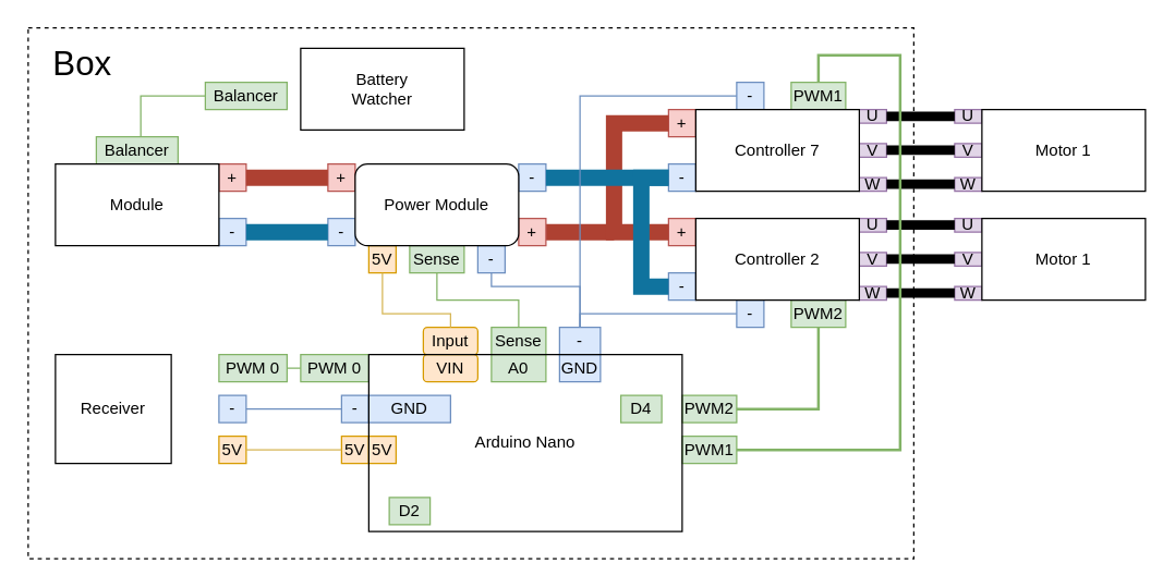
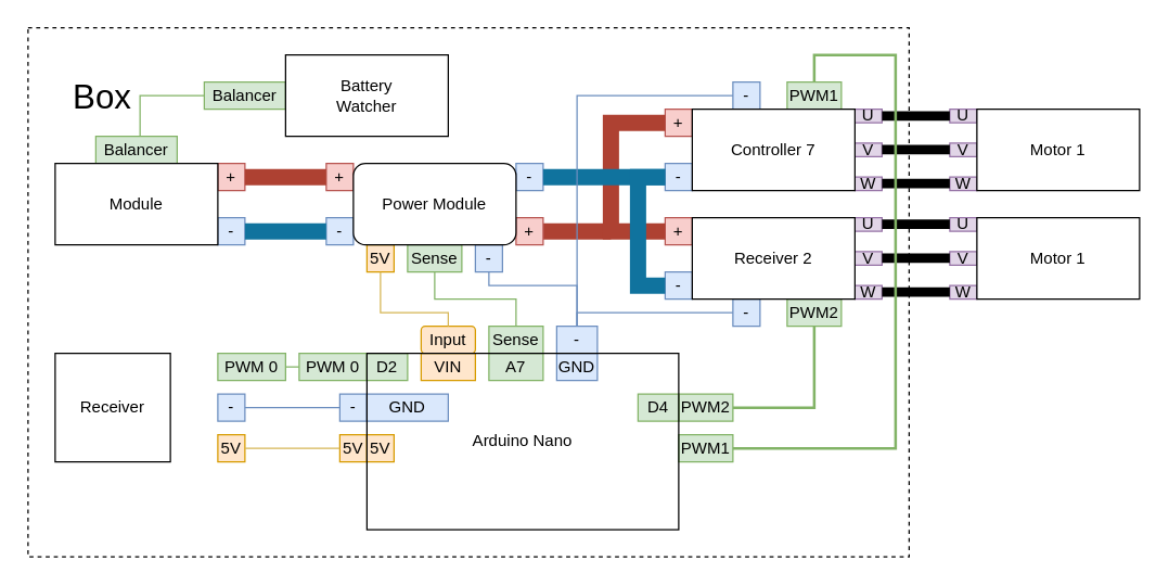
  <mxCell id="0" />
  <mxCell id="1" parent="0" />
  <mxCell id="2" value="" style="rounded=0;whiteSpace=wrap;html=1;dashed=1;" vertex="1" parent="1"><mxGeometry x="20" y="20" width="650" height="390" as="geometry" /></mxCell>
  <mxCell id="3" value="" style="endArrow=none;html=1;rounded=0;exitX=1;exitY=0.5;exitDx=0;exitDy=0;endSize=19;startSize=19;strokeWidth=12;fillColor=#fad9d5;strokeColor=#ae4132;" edge="1" parent="1"><mxGeometry width="50" height="50" relative="1" as="geometry"><mxPoint x="400" y="170" as="sourcePoint" /><mxPoint x="450" y="170" as="targetPoint" /></mxGeometry></mxCell>
  <mxCell id="4" value="+" style="rounded=0;whiteSpace=wrap;html=1;fillColor=#f8cecc;strokeColor=#b85450;" vertex="1" parent="1"><mxGeometry x="160" y="120" width="20" height="20" as="geometry" /></mxCell>
  <mxCell id="5" value="-" style="rounded=0;whiteSpace=wrap;html=1;fillColor=#dae8fc;strokeColor=#6c8ebf;" vertex="1" parent="1"><mxGeometry x="160" y="160" width="20" height="20" as="geometry" /></mxCell>
  <mxCell id="6" value="+" style="rounded=0;whiteSpace=wrap;html=1;fillColor=#f8cecc;strokeColor=#b85450;" vertex="1" parent="1"><mxGeometry x="240" y="120" width="20" height="20" as="geometry" /></mxCell>
  <mxCell id="7" value="-" style="rounded=0;whiteSpace=wrap;html=1;fillColor=#dae8fc;strokeColor=#6c8ebf;" vertex="1" parent="1"><mxGeometry x="240" y="160" width="20" height="20" as="geometry" /></mxCell>
  <mxCell id="8" value="+" style="rounded=0;whiteSpace=wrap;html=1;fillColor=#f8cecc;strokeColor=#b85450;" vertex="1" parent="1"><mxGeometry x="380" y="160" width="20" height="20" as="geometry" /></mxCell>
  <mxCell id="9" value="-" style="rounded=0;whiteSpace=wrap;html=1;fillColor=#dae8fc;strokeColor=#6c8ebf;" vertex="1" parent="1"><mxGeometry x="380" y="120" width="20" height="20" as="geometry" /></mxCell>
  <mxCell id="10" value="5V" style="rounded=0;whiteSpace=wrap;html=1;fillColor=#ffe6cc;strokeColor=#d79b00;" vertex="1" parent="1"><mxGeometry x="270" y="180" width="20" height="20" as="geometry" /></mxCell>
  <mxCell id="11" value="Sense" style="rounded=0;whiteSpace=wrap;html=1;fillColor=#d5e8d4;strokeColor=#82b366;" vertex="1" parent="1"><mxGeometry x="300" y="180" width="40" height="20" as="geometry" /></mxCell>
  <mxCell id="12" value="-" style="rounded=0;whiteSpace=wrap;html=1;fillColor=#dae8fc;strokeColor=#6c8ebf;" vertex="1" parent="1"><mxGeometry x="350" y="180" width="20" height="20" as="geometry" /></mxCell>
  <mxCell id="13" value="+" style="rounded=0;whiteSpace=wrap;html=1;fillColor=#f8cecc;strokeColor=#b85450;" vertex="1" parent="1"><mxGeometry x="490" y="80" width="20" height="20" as="geometry" /></mxCell>
  <mxCell id="14" value="-" style="rounded=0;whiteSpace=wrap;html=1;fillColor=#dae8fc;strokeColor=#6c8ebf;" vertex="1" parent="1"><mxGeometry x="490" y="120" width="20" height="20" as="geometry" /></mxCell>
  <mxCell id="15" value="+" style="rounded=0;whiteSpace=wrap;html=1;fillColor=#f8cecc;strokeColor=#b85450;" vertex="1" parent="1"><mxGeometry x="490" y="160" width="20" height="20" as="geometry" /></mxCell>
  <mxCell id="16" value="-" style="rounded=0;whiteSpace=wrap;html=1;fillColor=#dae8fc;strokeColor=#6c8ebf;" vertex="1" parent="1"><mxGeometry x="490" y="200" width="20" height="20" as="geometry" /></mxCell>
  <mxCell id="17" value="U" style="rounded=0;whiteSpace=wrap;html=1;fillColor=#e1d5e7;strokeColor=#9673a6;" vertex="1" parent="1"><mxGeometry x="630" y="80" width="20" height="10" as="geometry" /></mxCell>
  <mxCell id="18" value="W" style="rounded=0;whiteSpace=wrap;html=1;fillColor=#e1d5e7;strokeColor=#9673a6;" vertex="1" parent="1"><mxGeometry x="630" y="130" width="20" height="10" as="geometry" /></mxCell>
  <mxCell id="19" value="V" style="rounded=0;whiteSpace=wrap;html=1;fillColor=#e1d5e7;strokeColor=#9673a6;" vertex="1" parent="1"><mxGeometry x="630" y="105" width="20" height="10" as="geometry" /></mxCell>
  <mxCell id="20" value="U" style="rounded=0;whiteSpace=wrap;html=1;fillColor=#e1d5e7;strokeColor=#9673a6;" vertex="1" parent="1"><mxGeometry x="700" y="80" width="20" height="10" as="geometry" /></mxCell>
  <mxCell id="21" value="W" style="rounded=0;whiteSpace=wrap;html=1;fillColor=#e1d5e7;strokeColor=#9673a6;" vertex="1" parent="1"><mxGeometry x="700" y="130" width="20" height="10" as="geometry" /></mxCell>
  <mxCell id="22" value="V" style="rounded=0;whiteSpace=wrap;html=1;fillColor=#e1d5e7;strokeColor=#9673a6;" vertex="1" parent="1"><mxGeometry x="700" y="105" width="20" height="10" as="geometry" /></mxCell>
  <mxCell id="23" value="U" style="rounded=0;whiteSpace=wrap;html=1;fillColor=#e1d5e7;strokeColor=#9673a6;" vertex="1" parent="1"><mxGeometry x="630" y="160" width="20" height="10" as="geometry" /></mxCell>
  <mxCell id="24" value="W" style="rounded=0;whiteSpace=wrap;html=1;fillColor=#e1d5e7;strokeColor=#9673a6;" vertex="1" parent="1"><mxGeometry x="630" y="210" width="20" height="10" as="geometry" /></mxCell>
  <mxCell id="25" value="V" style="rounded=0;whiteSpace=wrap;html=1;fillColor=#e1d5e7;strokeColor=#9673a6;" vertex="1" parent="1"><mxGeometry x="630" y="185" width="20" height="10" as="geometry" /></mxCell>
  <mxCell id="26" value="U" style="rounded=0;whiteSpace=wrap;html=1;fillColor=#e1d5e7;strokeColor=#9673a6;" vertex="1" parent="1"><mxGeometry x="700" y="160" width="20" height="10" as="geometry" /></mxCell>
  <mxCell id="27" value="W" style="rounded=0;whiteSpace=wrap;html=1;fillColor=#e1d5e7;strokeColor=#9673a6;" vertex="1" parent="1"><mxGeometry x="700" y="210" width="20" height="10" as="geometry" /></mxCell>
  <mxCell id="28" value="V" style="rounded=0;whiteSpace=wrap;html=1;fillColor=#e1d5e7;strokeColor=#9673a6;" vertex="1" parent="1"><mxGeometry x="700" y="185" width="20" height="10" as="geometry" /></mxCell>
  <mxCell id="29" value="PWM2" style="rounded=0;whiteSpace=wrap;html=1;fillColor=#d5e8d4;strokeColor=#82b366;" vertex="1" parent="1"><mxGeometry x="580" y="220" width="40" height="20" as="geometry" /></mxCell>
  <mxCell id="30" value="-" style="rounded=0;whiteSpace=wrap;html=1;fillColor=#dae8fc;strokeColor=#6c8ebf;" vertex="1" parent="1"><mxGeometry x="540" y="220" width="20" height="20" as="geometry" /></mxCell>
  <mxCell id="31" value="PWM1" style="rounded=0;whiteSpace=wrap;html=1;fillColor=#d5e8d4;strokeColor=#82b366;" vertex="1" parent="1"><mxGeometry x="580" y="60" width="40" height="20" as="geometry" /></mxCell>
  <mxCell id="32" value="-" style="rounded=0;whiteSpace=wrap;html=1;fillColor=#dae8fc;strokeColor=#6c8ebf;" vertex="1" parent="1"><mxGeometry x="540" y="60" width="20" height="20" as="geometry" /></mxCell>
  <mxCell id="33" value="5V" style="rounded=0;whiteSpace=wrap;html=1;fillColor=#ffe6cc;strokeColor=#d79b00;" vertex="1" parent="1"><mxGeometry x="160" y="320" width="20" height="20" as="geometry" /></mxCell>
  <mxCell id="34" value="PWM 0" style="rounded=0;whiteSpace=wrap;html=1;fillColor=#d5e8d4;strokeColor=#82b366;" vertex="1" parent="1"><mxGeometry x="160" y="260" width="50" height="20" as="geometry" /></mxCell>
  <mxCell id="35" value="-" style="rounded=0;whiteSpace=wrap;html=1;fillColor=#dae8fc;strokeColor=#6c8ebf;" vertex="1" parent="1"><mxGeometry x="160" y="290" width="20" height="20" as="geometry" /></mxCell>
  <mxCell id="36" value="PWM 0" style="rounded=0;whiteSpace=wrap;html=1;fillColor=#d5e8d4;strokeColor=#82b366;" vertex="1" parent="1"><mxGeometry x="220" y="260" width="50" height="20" as="geometry" /></mxCell>
  <mxCell id="37" value="-" style="rounded=0;whiteSpace=wrap;html=1;fillColor=#dae8fc;strokeColor=#6c8ebf;" vertex="1" parent="1"><mxGeometry x="250" y="290" width="20" height="20" as="geometry" /></mxCell>
  <mxCell id="38" value="5V" style="rounded=0;whiteSpace=wrap;html=1;fillColor=#ffe6cc;strokeColor=#d79b00;" vertex="1" parent="1"><mxGeometry x="250" y="320" width="20" height="20" as="geometry" /></mxCell>
  <mxCell id="39" value="Input" style="whiteSpace=wrap;html=1;fillColor=#ffe6cc;strokeColor=#d79b00;rounded=1;" vertex="1" parent="1"><mxGeometry x="310" y="240" width="40" height="20" as="geometry" /></mxCell>
  <mxCell id="40" value="Sense" style="rounded=0;whiteSpace=wrap;html=1;fillColor=#d5e8d4;strokeColor=#82b366;" vertex="1" parent="1"><mxGeometry x="360" y="240" width="40" height="20" as="geometry" /></mxCell>
  <mxCell id="41" value="-" style="rounded=0;whiteSpace=wrap;html=1;fillColor=#dae8fc;strokeColor=#6c8ebf;" vertex="1" parent="1"><mxGeometry x="410" y="240" width="30" height="20" as="geometry" /></mxCell>
  <mxCell id="42" value="PWM1" style="rounded=0;whiteSpace=wrap;html=1;fillColor=#d5e8d4;strokeColor=#82b366;" vertex="1" parent="1"><mxGeometry x="500" y="320" width="40" height="20" as="geometry" /></mxCell>
  <mxCell id="43" value="PWM2" style="rounded=0;whiteSpace=wrap;html=1;fillColor=#d5e8d4;strokeColor=#82b366;" vertex="1" parent="1"><mxGeometry x="500" y="290" width="40" height="20" as="geometry" /></mxCell>
  <mxCell id="44" value="GND" style="rounded=0;whiteSpace=wrap;html=1;fillColor=#dae8fc;strokeColor=#6c8ebf;" vertex="1" parent="1"><mxGeometry x="270" y="290" width="60" height="20" as="geometry" /></mxCell>
  <mxCell id="45" value="5V" style="rounded=0;whiteSpace=wrap;html=1;fillColor=#ffe6cc;strokeColor=#d79b00;" vertex="1" parent="1"><mxGeometry x="270" y="320" width="20" height="20" as="geometry" /></mxCell>
- <mxCell id="46" value="D2" style="rounded=0;whiteSpace=wrap;html=1;fillColor=#d5e8d4;strokeColor=#82b366;" vertex="1" parent="1"><mxGeometry x="285" y="365" width="30" height="20" as="geometry" /></mxCell>
- <mxCell id="47" value="VIN" style="whiteSpace=wrap;html=1;fillColor=#ffe6cc;strokeColor=#d79b00;rounded=1;" vertex="1" parent="1"><mxGeometry x="310" y="260" width="40" height="20" as="geometry" /></mxCell>
- <mxCell id="48" value="A0" style="rounded=0;whiteSpace=wrap;html=1;fillColor=#d5e8d4;strokeColor=#82b366;" vertex="1" parent="1"><mxGeometry x="360" y="260" width="40" height="20" as="geometry" /></mxCell>
+ <mxCell id="46" value="D2" style="rounded=0;whiteSpace=wrap;html=1;fillColor=#d5e8d4;strokeColor=#82b366;" vertex="1" parent="1"><mxGeometry x="270" y="260" width="30" height="20" as="geometry" /></mxCell>
+ <mxCell id="47" value="VIN" style="rounded=0;whiteSpace=wrap;html=1;fillColor=#ffe6cc;strokeColor=#d79b00;" vertex="1" parent="1"><mxGeometry x="310" y="260" width="40" height="20" as="geometry" /></mxCell>
+ <mxCell id="48" value="A7" style="rounded=0;whiteSpace=wrap;html=1;fillColor=#d5e8d4;strokeColor=#82b366;" vertex="1" parent="1"><mxGeometry x="360" y="260" width="40" height="20" as="geometry" /></mxCell>
  <mxCell id="49" value="GND" style="rounded=0;whiteSpace=wrap;html=1;fillColor=#dae8fc;strokeColor=#6c8ebf;" vertex="1" parent="1"><mxGeometry x="410" y="260" width="30" height="20" as="geometry" /></mxCell>
- <mxCell id="50" value="D4" style="rounded=0;whiteSpace=wrap;html=1;fillColor=#d5e8d4;strokeColor=#82b366;" vertex="1" parent="1"><mxGeometry x="455" y="290" width="30" height="20" as="geometry" /></mxCell>
+ <mxCell id="50" value="D4" style="rounded=0;whiteSpace=wrap;html=1;fillColor=#d5e8d4;strokeColor=#82b366;" vertex="1" parent="1"><mxGeometry x="470" y="290" width="30" height="20" as="geometry" /></mxCell>
  <mxCell id="51" value="Arduino Nano" style="rounded=0;whiteSpace=wrap;html=1;fillColor=none;" vertex="1" parent="1"><mxGeometry x="270" y="260" width="230" height="130" as="geometry" /></mxCell>
  <mxCell id="52" value="" style="endArrow=none;html=1;rounded=0;entryX=0.5;entryY=1;entryDx=0;entryDy=0;exitX=0.5;exitY=0;exitDx=0;exitDy=0;edgeStyle=elbowEdgeStyle;elbow=vertical;fillColor=#d5e8d4;strokeColor=#82b366;" edge="1" parent="1" source="40" target="11"><mxGeometry width="50" height="50" relative="1" as="geometry"><mxPoint x="300" y="260" as="sourcePoint" /><mxPoint x="350" y="210" as="targetPoint" /></mxGeometry></mxCell>
  <mxCell id="53" value="" style="endArrow=none;html=1;rounded=0;entryX=0.5;entryY=1;entryDx=0;entryDy=0;exitX=0.5;exitY=0;exitDx=0;exitDy=0;edgeStyle=elbowEdgeStyle;elbow=vertical;fillColor=#fff2cc;strokeColor=#d6b656;" edge="1" parent="1" source="39" target="10"><mxGeometry width="50" height="50" relative="1" as="geometry"><mxPoint x="390" y="250" as="sourcePoint" /><mxPoint x="330" y="210" as="targetPoint" /><Array as="points"><mxPoint x="310" y="230" /></Array></mxGeometry></mxCell>
  <mxCell id="54" value="" style="endArrow=none;html=1;rounded=0;elbow=vertical;exitX=1;exitY=0.5;exitDx=0;exitDy=0;entryX=0;entryY=0.5;entryDx=0;entryDy=0;fillColor=#d5e8d4;strokeColor=#82b366;" edge="1" parent="1" source="34" target="36"><mxGeometry width="50" height="50" relative="1" as="geometry"><mxPoint x="190" y="330" as="sourcePoint" /><mxPoint x="240" y="280" as="targetPoint" /></mxGeometry></mxCell>
  <mxCell id="55" value="" style="endArrow=none;html=1;rounded=0;elbow=vertical;exitX=1;exitY=0.5;exitDx=0;exitDy=0;entryX=0;entryY=0.5;entryDx=0;entryDy=0;fillColor=#dae8fc;strokeColor=#6c8ebf;" edge="1" parent="1" source="35" target="37"><mxGeometry width="50" height="50" relative="1" as="geometry"><mxPoint x="220" y="280" as="sourcePoint" /><mxPoint x="230" y="280" as="targetPoint" /></mxGeometry></mxCell>
  <mxCell id="56" value="" style="endArrow=none;html=1;rounded=0;elbow=vertical;exitX=1;exitY=0.5;exitDx=0;exitDy=0;fillColor=#fff2cc;strokeColor=#d6b656;" edge="1" parent="1" source="33" target="38"><mxGeometry width="50" height="50" relative="1" as="geometry"><mxPoint x="190" y="310" as="sourcePoint" /><mxPoint x="260" y="310" as="targetPoint" /></mxGeometry></mxCell>
  <mxCell id="57" value="" style="endArrow=none;html=1;rounded=0;elbow=vertical;exitX=0.5;exitY=0;exitDx=0;exitDy=0;entryX=0;entryY=0.5;entryDx=0;entryDy=0;edgeStyle=elbowEdgeStyle;fillColor=#dae8fc;strokeColor=#6c8ebf;" edge="1" parent="1" source="41" target="30"><mxGeometry width="50" height="50" relative="1" as="geometry"><mxPoint x="440" y="270" as="sourcePoint" /><mxPoint x="490" y="220" as="targetPoint" /><Array as="points"><mxPoint x="480" y="230" /></Array></mxGeometry></mxCell>
  <mxCell id="58" value="" style="endArrow=none;html=1;rounded=0;elbow=vertical;exitX=0.5;exitY=1;exitDx=0;exitDy=0;edgeStyle=elbowEdgeStyle;entryX=0.5;entryY=0;entryDx=0;entryDy=0;fillColor=#dae8fc;strokeColor=#6c8ebf;" edge="1" parent="1" source="12" target="41"><mxGeometry width="50" height="50" relative="1" as="geometry"><mxPoint x="435" y="250" as="sourcePoint" /><mxPoint x="430" y="240" as="targetPoint" /><Array as="points"><mxPoint x="420" y="210" /></Array></mxGeometry></mxCell>
  <mxCell id="59" value="" style="endArrow=none;html=1;rounded=0;exitX=1;exitY=0.5;exitDx=0;exitDy=0;entryX=0;entryY=0.5;entryDx=0;entryDy=0;endSize=19;startSize=19;strokeWidth=12;fillColor=#fad9d5;strokeColor=#ae4132;" edge="1" parent="1" source="4" target="6"><mxGeometry width="50" height="50" relative="1" as="geometry"><mxPoint x="300" y="170" as="sourcePoint" /><mxPoint x="350" y="120" as="targetPoint" /></mxGeometry></mxCell>
  <mxCell id="60" value="" style="endArrow=none;html=1;rounded=0;exitX=0;exitY=0.5;exitDx=0;exitDy=0;endSize=19;startSize=19;strokeWidth=12;fillColor=#fad9d5;strokeColor=#ae4132;entryX=0;entryY=0.5;entryDx=0;entryDy=0;edgeStyle=elbowEdgeStyle;" edge="1" parent="1" source="13" target="15"><mxGeometry width="50" height="50" relative="1" as="geometry"><mxPoint x="430" y="170" as="sourcePoint" /><mxPoint x="480" y="170" as="targetPoint" /><Array as="points"><mxPoint x="450" y="130" /></Array></mxGeometry></mxCell>
  <mxCell id="61" value="" style="endArrow=none;html=1;rounded=0;exitX=1;exitY=0.5;exitDx=0;exitDy=0;entryX=0;entryY=0.5;entryDx=0;entryDy=0;endSize=19;startSize=19;strokeWidth=12;fillColor=#b1ddf0;strokeColor=#10739e;" edge="1" parent="1"><mxGeometry width="50" height="50" relative="1" as="geometry"><mxPoint x="180" y="170" as="sourcePoint" /><mxPoint x="240" y="170" as="targetPoint" /></mxGeometry></mxCell>
  <mxCell id="62" value="" style="endArrow=none;html=1;rounded=0;exitX=1;exitY=0.5;exitDx=0;exitDy=0;entryX=0;entryY=0.5;entryDx=0;entryDy=0;endSize=19;startSize=19;strokeWidth=12;fillColor=#b1ddf0;strokeColor=#10739e;" edge="1" parent="1" target="14"><mxGeometry width="50" height="50" relative="1" as="geometry"><mxPoint x="400" y="130" as="sourcePoint" /><mxPoint x="460" y="130" as="targetPoint" /></mxGeometry></mxCell>
  <mxCell id="63" value="" style="endArrow=none;html=1;rounded=0;exitX=0;exitY=0.5;exitDx=0;exitDy=0;entryX=0;entryY=0.5;entryDx=0;entryDy=0;endSize=19;startSize=19;strokeWidth=12;fillColor=#b1ddf0;strokeColor=#10739e;edgeStyle=elbowEdgeStyle;" edge="1" parent="1" source="14"><mxGeometry width="50" height="50" relative="1" as="geometry"><mxPoint x="400" y="210" as="sourcePoint" /><mxPoint x="490" y="210" as="targetPoint" /><Array as="points"><mxPoint x="470" y="170" /></Array></mxGeometry></mxCell>
  <mxCell id="64" value="" style="endArrow=none;html=1;rounded=0;entryX=0;entryY=0.5;entryDx=0;entryDy=0;exitX=0.5;exitY=0;exitDx=0;exitDy=0;edgeStyle=elbowEdgeStyle;fillColor=#dae8fc;strokeColor=#6c8ebf;" edge="1" parent="1" source="41" target="32"><mxGeometry width="50" height="50" relative="1" as="geometry"><mxPoint x="420" y="130" as="sourcePoint" /><mxPoint x="470" y="80" as="targetPoint" /><Array as="points"><mxPoint x="425" y="170" /></Array></mxGeometry></mxCell>
  <mxCell id="65" value="" style="endArrow=none;html=1;rounded=0;startSize=19;endSize=19;strokeWidth=7;exitX=1;exitY=0.5;exitDx=0;exitDy=0;entryX=0;entryY=0.5;entryDx=0;entryDy=0;" edge="1" parent="1" source="17" target="20"><mxGeometry width="50" height="50" relative="1" as="geometry"><mxPoint x="690" y="150" as="sourcePoint" /><mxPoint x="740" y="100" as="targetPoint" /></mxGeometry></mxCell>
  <mxCell id="66" value="" style="endArrow=none;html=1;rounded=0;startSize=19;endSize=19;strokeWidth=7;exitX=1;exitY=0.5;exitDx=0;exitDy=0;entryX=0;entryY=0.5;entryDx=0;entryDy=0;" edge="1" parent="1"><mxGeometry width="50" height="50" relative="1" as="geometry"><mxPoint x="650" y="109.83" as="sourcePoint" /><mxPoint x="700" y="109.83" as="targetPoint" /><Array as="points"><mxPoint x="670" y="109.83" /></Array></mxGeometry></mxCell>
  <mxCell id="67" value="" style="endArrow=none;html=1;rounded=0;startSize=19;endSize=19;strokeWidth=7;exitX=1;exitY=0.5;exitDx=0;exitDy=0;entryX=0;entryY=0.5;entryDx=0;entryDy=0;" edge="1" parent="1"><mxGeometry width="50" height="50" relative="1" as="geometry"><mxPoint x="650" y="134.83" as="sourcePoint" /><mxPoint x="700" y="134.83" as="targetPoint" /></mxGeometry></mxCell>
  <mxCell id="68" value="" style="endArrow=none;html=1;rounded=0;startSize=19;endSize=19;strokeWidth=7;exitX=1;exitY=0.5;exitDx=0;exitDy=0;entryX=0;entryY=0.5;entryDx=0;entryDy=0;" edge="1" parent="1"><mxGeometry width="50" height="50" relative="1" as="geometry"><mxPoint x="650" y="164.83" as="sourcePoint" /><mxPoint x="700" y="164.83" as="targetPoint" /></mxGeometry></mxCell>
  <mxCell id="69" value="" style="endArrow=none;html=1;rounded=0;startSize=19;endSize=19;strokeWidth=7;exitX=1;exitY=0.5;exitDx=0;exitDy=0;entryX=0;entryY=0.5;entryDx=0;entryDy=0;" edge="1" parent="1"><mxGeometry width="50" height="50" relative="1" as="geometry"><mxPoint x="650" y="189.83" as="sourcePoint" /><mxPoint x="700" y="189.83" as="targetPoint" /></mxGeometry></mxCell>
  <mxCell id="70" value="" style="endArrow=none;html=1;rounded=0;startSize=19;endSize=19;strokeWidth=7;exitX=1;exitY=0.5;exitDx=0;exitDy=0;entryX=0;entryY=0.5;entryDx=0;entryDy=0;" edge="1" parent="1"><mxGeometry width="50" height="50" relative="1" as="geometry"><mxPoint x="650" y="214.83" as="sourcePoint" /><mxPoint x="700" y="214.83" as="targetPoint" /></mxGeometry></mxCell>
- <mxCell id="71" value="&lt;font style=&quot;font-size: 25px;&quot;&gt;Box&lt;/font&gt;" style="text;html=1;strokeColor=none;fillColor=none;align=center;verticalAlign=middle;whiteSpace=wrap;rounded=0;dashed=1;" vertex="1" parent="1"><mxGeometry x="30" y="30" width="60" height="30" as="geometry" /></mxCell>
+ <mxCell id="71" value="&lt;font style=&quot;font-size: 25px;&quot;&gt;Box&lt;/font&gt;" style="text;html=1;strokeColor=none;fillColor=none;align=center;verticalAlign=middle;whiteSpace=wrap;rounded=0;dashed=1;" vertex="1" parent="1"><mxGeometry x="45" y="55" width="60" height="30" as="geometry" /></mxCell>
  <mxCell id="72" value="" style="endArrow=none;html=1;rounded=0;entryX=0.5;entryY=0;entryDx=0;entryDy=0;exitX=1;exitY=0.5;exitDx=0;exitDy=0;edgeStyle=orthogonalEdgeStyle;fillColor=#d5e8d4;strokeColor=#82b366;strokeWidth=2;" edge="1" parent="1" source="42" target="31"><mxGeometry width="50" height="50" relative="1" as="geometry"><mxPoint x="510" y="230" as="sourcePoint" /><mxPoint x="560" y="180" as="targetPoint" /><Array as="points"><mxPoint x="660" y="330" /><mxPoint x="660" y="40" /><mxPoint x="600" y="40" /></Array></mxGeometry></mxCell>
  <mxCell id="73" value="" style="endArrow=none;html=1;rounded=0;exitX=1;exitY=0.5;exitDx=0;exitDy=0;edgeStyle=elbowEdgeStyle;entryX=0.5;entryY=1;entryDx=0;entryDy=0;fillColor=#d5e8d4;strokeColor=#82b366;strokeWidth=2;" edge="1" parent="1" source="43" target="29"><mxGeometry width="50" height="50" relative="1" as="geometry"><mxPoint x="510" y="280" as="sourcePoint" /><mxPoint x="550" y="240" as="targetPoint" /><Array as="points"><mxPoint x="600" y="270" /></Array></mxGeometry></mxCell>
  <mxCell id="74" value="Balancer" style="rounded=0;whiteSpace=wrap;html=1;fillColor=#d5e8d4;strokeColor=#82b366;direction=west;" vertex="1" parent="1"><mxGeometry x="150" y="60" width="60" height="20" as="geometry" /></mxCell>
  <mxCell id="75" value="Balancer" style="rounded=0;whiteSpace=wrap;html=1;fillColor=#d5e8d4;strokeColor=#82b366;direction=west;" vertex="1" parent="1"><mxGeometry x="70" y="100" width="60" height="20" as="geometry" /></mxCell>
  <mxCell id="76" value="" style="endArrow=none;html=1;rounded=0;fontSize=25;startSize=19;endSize=19;strokeWidth=1;exitX=0.456;exitY=1;exitDx=0;exitDy=0;exitPerimeter=0;entryX=1;entryY=0.5;entryDx=0;entryDy=0;edgeStyle=orthogonalEdgeStyle;fillColor=#d5e8d4;strokeColor=#82b366;" edge="1" parent="1" source="75" target="74"><mxGeometry width="50" height="50" relative="1" as="geometry"><mxPoint x="110" y="130" as="sourcePoint" /><mxPoint x="160" y="80" as="targetPoint" /></mxGeometry></mxCell>
  <mxCell id="77" value="Module" style="rounded=0;whiteSpace=wrap;html=1;" vertex="1" parent="1"><mxGeometry x="40" y="120" width="120" height="60" as="geometry" /></mxCell>
- <mxCell id="78" value="Battery&lt;br&gt;Watcher" style="rounded=0;whiteSpace=wrap;html=1;" vertex="1" parent="1"><mxGeometry x="220" y="35" width="120" height="60" as="geometry" /></mxCell>
+ <mxCell id="78" value="Battery&lt;br&gt;Watcher" style="rounded=0;whiteSpace=wrap;html=1;" vertex="1" parent="1"><mxGeometry x="210" y="40" width="120" height="60" as="geometry" /></mxCell>
  <mxCell id="79" value="Power Module" style="whiteSpace=wrap;html=1;rounded=1;" vertex="1" parent="1"><mxGeometry x="260" y="120" width="120" height="60" as="geometry" /></mxCell>
  <mxCell id="80" value="Controller 7" style="rounded=0;whiteSpace=wrap;html=1;" vertex="1" parent="1"><mxGeometry x="510" y="80" width="120" height="60" as="geometry" /></mxCell>
- <mxCell id="81" value="Controller 2" style="rounded=0;whiteSpace=wrap;html=1;" vertex="1" parent="1"><mxGeometry x="510" y="160" width="120" height="60" as="geometry" /></mxCell>
+ <mxCell id="81" value="Receiver 2" style="rounded=0;whiteSpace=wrap;html=1;" vertex="1" parent="1"><mxGeometry x="510" y="160" width="120" height="60" as="geometry" /></mxCell>
  <mxCell id="82" value="Receiver" style="rounded=0;whiteSpace=wrap;html=1;" vertex="1" parent="1"><mxGeometry x="40" y="260" width="85" height="80" as="geometry" /></mxCell>
  <mxCell id="83" value="Motor 1" style="rounded=0;whiteSpace=wrap;html=1;" vertex="1" parent="1"><mxGeometry x="720" y="80" width="120" height="60" as="geometry" /></mxCell>
  <mxCell id="84" value="Motor 1" style="rounded=0;whiteSpace=wrap;html=1;" vertex="1" parent="1"><mxGeometry x="720" y="160" width="120" height="60" as="geometry" /></mxCell>
